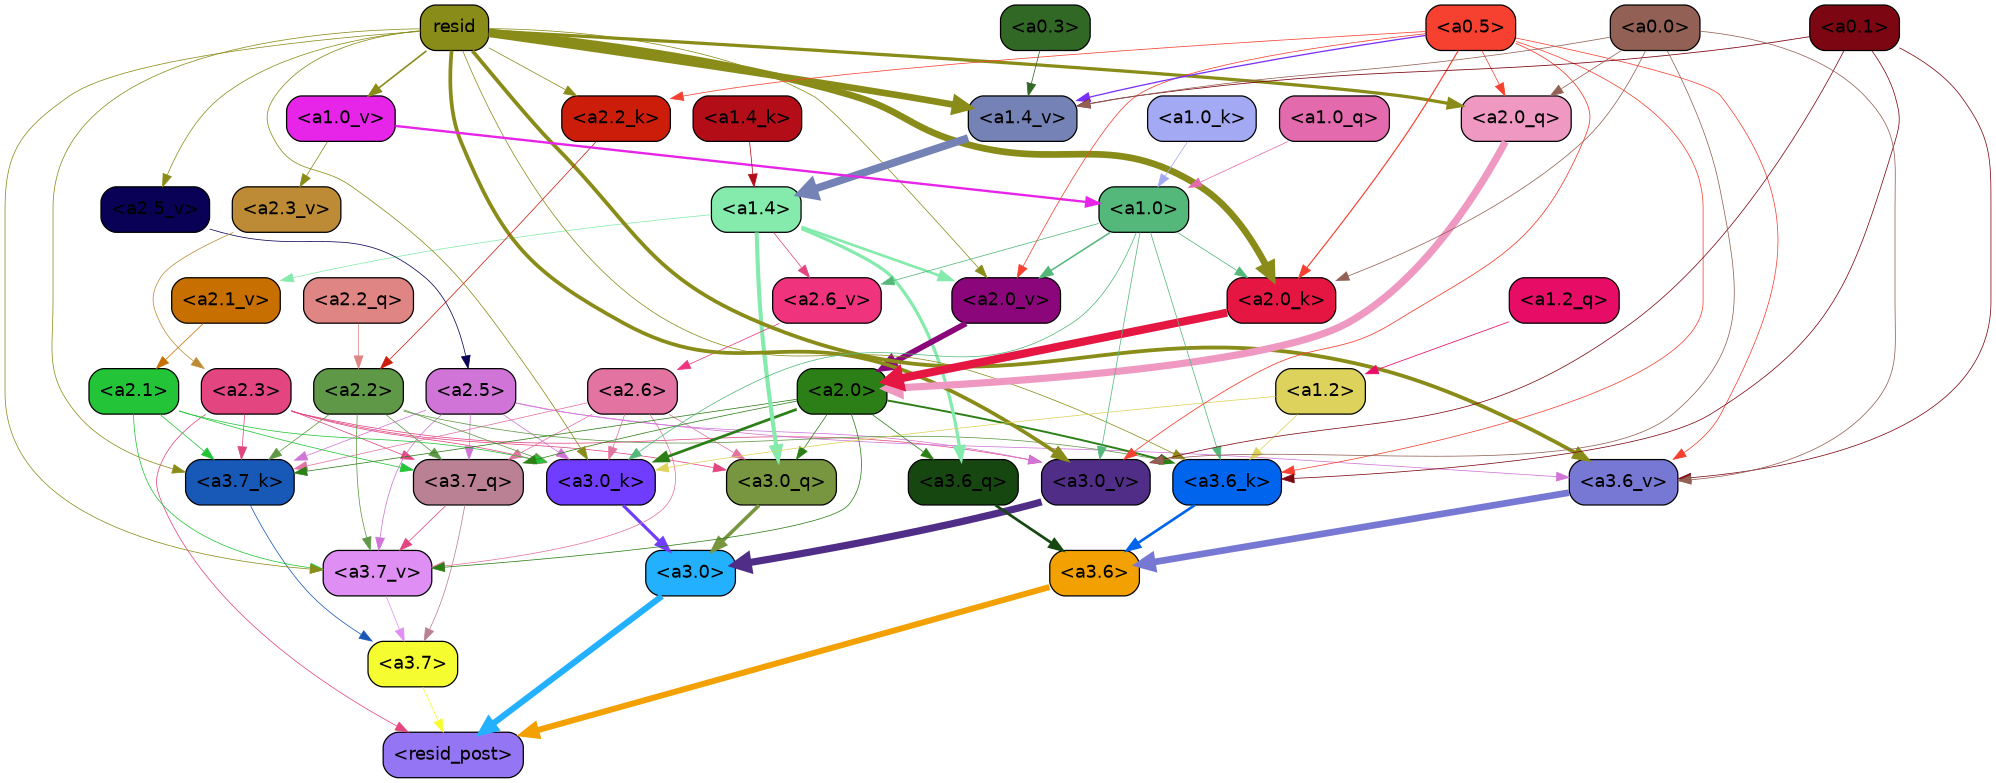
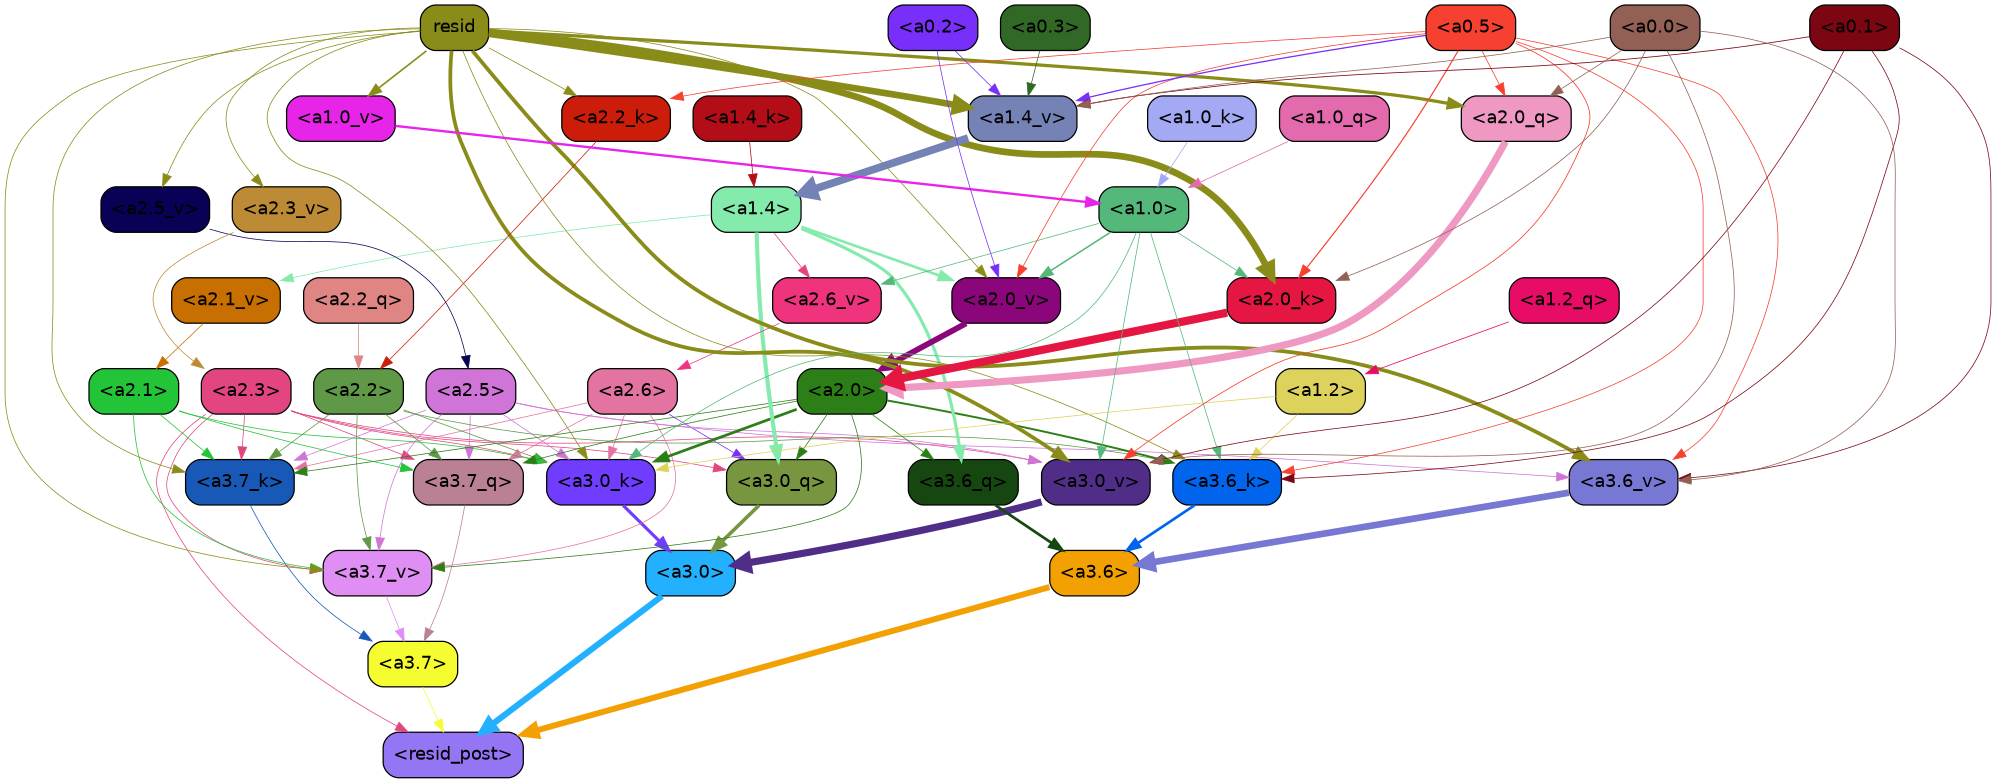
  strict digraph {
    splines=true
    node [color=black fontname=Helvetica shape=box style="filled, rounded"]
    edge [color="#8a8c19" penwidth=0.6]
    "<a3.7>" [fillcolor="#f5fc2f"]
    "<resid_post>" [fillcolor="#9475f3"]
    "<a3.6>" [fillcolor="#f3a102"]
    "<a3.0>" [fillcolor="#23b1ff"]
    "<a2.3>" [fillcolor="#e24580"]
    "<a3.7_q>" [fillcolor="#ba8094"]
    "<a3.0_q>" [fillcolor="#77963f"]
    "<a3.7_k>" [fillcolor="#1858b6"]
    "<a3.0_k>" [fillcolor="#703dff"]
    "<a3.7_v>" [fillcolor="#df8ff3"]
    "<a3.0_v>" [fillcolor="#502e88"]
    "<a3.6_q>" [fillcolor="#174711"]
    "<a3.6_k>" [fillcolor="#0064ed"]
    "<a3.6_v>" [fillcolor="#7778d4"]
    "<a2.6>" [fillcolor="#e373a0"]
    "<a2.5>" [fillcolor="#d174d8"]
    "<a2.2>" [fillcolor="#5f9847"]
    "<a2.1>" [fillcolor="#23c438"]
    "<a2.0>" [fillcolor="#2c7f17"]
    "<a1.4>" [fillcolor="#84ebac"]
    "<a2.6_v>" [fillcolor="#ef347d"]
    "<a2.1_v>" [fillcolor="#c86f02"]
    "<a2.0_v>" [fillcolor="#8b067a"]
    n24 [fillcolor="#8a8c19" label=resid]
    "<a2.0_q>" [fillcolor="#ee98c2"]
    "<a2.2_k>" [fillcolor="#cc1d0b"]
    "<a2.0_k>" [fillcolor="#e51642"]
    "<a2.5_v>" [fillcolor="#080155"]
    "<a2.3_v>" [fillcolor="#bd8b35"]
    "<a1.4_v>" [fillcolor="#7582b6"]
    "<a1.0_v>" [fillcolor="#e725e8"]
    "<a1.0>" [fillcolor="#53b87a"]
    "<a1.2>" [fillcolor="#ddd25c"]
    "<a0.5>" [fillcolor="#f64030"]
    "<a0.1>" [fillcolor="#7d0613"]
    "<a0.0>" [fillcolor="#926054"]
    "<a2.2_q>" [fillcolor="#df8583"]
+   "<a0.2>" [fillcolor="#782ffa"]
    "<a1.2_q>" [fillcolor="#e70c65"]
    "<a1.0_q>" [fillcolor="#e36aad"]
    "<a1.4_k>" [fillcolor="#b30d18"]
    "<a1.0_k>" [fillcolor="#a3a9f3"]
    "<a0.3>" [fillcolor="#326826"]
    "<a3.7>" -> "<resid_post>" [color="#f5fc2f"]
    "<a3.6>" -> "<resid_post>" [color="#f3a102" penwidth=4.753257989883423]
    "<a3.0>" -> "<resid_post>" [color="#23b1ff" penwidth=4.90053927898407]
    "<a2.3>" -> "<resid_post>" [color="#e24580"]
    "<a2.3>" -> "<a3.7_q>" [color="#e24580"]
    "<a2.3>" -> "<a3.0_q>" [color="#e24580"]
    "<a2.3>" -> "<a3.7_k>" [color="#e24580"]
    "<a2.3>" -> "<a3.0_k>" [color="#e24580"]
-   "<a3.7_q>" -> "<a3.7_v>" [color="#e24580"]
+   "<a2.3>" -> "<a3.7_v>" [color="#e24580"]
    "<a2.3>" -> "<a3.0_v>" [color="#e24580"]
    "<a3.7_q>" -> "<a3.7>" [color="#ba8094"]
    "<a3.0_q>" -> "<a3.0>" [color="#77963f" penwidth=2.870753765106201]
    "<a3.7_k>" -> "<a3.7>" [color="#1858b6"]
    "<a3.0_k>" -> "<a3.0>" [color="#703dff" penwidth=2.520303964614868]
    "<a3.7_v>" -> "<a3.7>" [color="#df8ff3"]
    "<a3.0_v>" -> "<a3.0>" [color="#502e88" penwidth=5.680712580680847]
    "<a3.6_q>" -> "<a3.6>" [color="#174711" penwidth=2.160832464694977]
    "<a3.6_k>" -> "<a3.6>" [color="#0064ed" penwidth=2.13908451795578]
    "<a3.6_v>" -> "<a3.6>" [color="#7778d4" penwidth=5.297133803367615]
    "<a2.6>" -> "<a3.7_q>" [color="#e373a0"]
-   "<a2.6>" -> "<a3.0_q>" [color="#e373a0"]
+   "<a2.6>" -> "<a3.0_q>" [color="#782ffa"]
    "<a2.6>" -> "<a3.7_k>" [color="#e373a0"]
    "<a2.6>" -> "<a3.0_k>" [color="#e373a0"]
    "<a2.6>" -> "<a3.7_v>" [color="#e373a0"]
    "<a2.5>" -> "<a3.7_q>" [color="#d174d8"]
    "<a2.5>" -> "<a3.7_k>" [color="#d174d8"]
    "<a2.5>" -> "<a3.0_k>" [color="#d174d8"]
    "<a2.5>" -> "<a3.7_v>" [color="#d174d8"]
    "<a2.5>" -> "<a3.0_v>" [color="#d174d8"]
    "<a2.5>" -> "<a3.6_v>" [color="#d174d8"]
    "<a2.2>" -> "<a3.7_q>" [color="#5f9847"]
    "<a2.2>" -> "<a3.7_k>" [color="#5f9847"]
    "<a2.2>" -> "<a3.0_k>" [color="#5f9847"]
    "<a2.2>" -> "<a3.7_v>" [color="#5f9847"]
    "<a2.2>" -> "<a3.6_k>" [color="#5f9847"]
    "<a2.1>" -> "<a3.7_q>" [color="#23c438"]
    "<a2.1>" -> "<a3.7_k>" [color="#23c438"]
    "<a2.1>" -> "<a3.0_k>" [color="#23c438"]
    "<a2.1>" -> "<a3.7_v>" [color="#23c438"]
    "<a2.0>" -> "<a3.7_q>" [color="#2c7f17"]
    "<a2.0>" -> "<a3.0_q>" [color="#2c7f17"]
    "<a2.0>" -> "<a3.7_k>" [color="#2c7f17"]
    "<a2.0>" -> "<a3.0_k>" [color="#2c7f17" penwidth=2.172017753124237]
    "<a2.0>" -> "<a3.7_v>" [color="#2c7f17"]
    "<a2.0>" -> "<a3.6_q>" [color="#2c7f17"]
    "<a2.0>" -> "<a3.6_k>" [color="#2c7f17" penwidth=1.5348684191703796]
    "<a1.4>" -> "<a3.0_q>" [color="#84ebac" penwidth=3.2595192790031433]
    "<a1.4>" -> "<a3.6_q>" [color="#84ebac" penwidth=2.532623291015625]
    "<a1.4>" -> "<a2.6_v>" [color="#e24580"]
    "<a1.4>" -> "<a2.1_v>" [color="#84ebac"]
    "<a1.4>" -> "<a2.0_v>" [color="#84ebac" penwidth=2.1199009865522385]
    "<a2.6_v>" -> "<a2.6>" [color="#ef347d"]
    "<a2.1_v>" -> "<a2.1>" [color="#c86f02"]
    "<a2.0_v>" -> "<a2.0>" [color="#8b067a" penwidth=4.592647075653076]
    n24 -> "<a3.7_k>"
    n24 -> "<a3.0_k>" [penwidth=0.6117386221885681]
    n24 -> "<a3.7_v>"
    n24 -> "<a3.0_v>" [penwidth=2.969020187854767]
    n24 -> "<a3.6_k>"
    n24 -> "<a3.6_v>" [penwidth=3.0186105966567993]
    n24 -> "<a2.0_v>"
    n24 -> "<a2.0_q>" [penwidth=2.5791755318641663]
    n24 -> "<a2.2_k>"
    n24 -> "<a2.0_k>" [penwidth=5.307481050491333]
    n24 -> "<a2.5_v>"
-   "<a1.0_v>" -> "<a2.3_v>"
+   n24 -> "<a2.3_v>"
    n24 -> "<a1.4_v>" [penwidth=5.2540810108184814]
    n24 -> "<a1.0_v>" [penwidth=1.3048751950263977]
    "<a2.0_q>" -> "<a2.0>" [color="#ee98c2" penwidth=5.682948350906372]
    "<a2.2_k>" -> "<a2.2>" [color="#cc1d0b"]
    "<a2.0_k>" -> "<a2.0>" [color="#e51642" penwidth=6.450693130493164]
    "<a2.5_v>" -> "<a2.5>" [color="#080155"]
    "<a2.3_v>" -> "<a2.3>" [color="#bd8b35"]
    "<a1.4_v>" -> "<a1.4>" [color="#7582b6" penwidth=6.149721145629883]
    "<a1.0_v>" -> "<a1.0>" [color="#e725e8" penwidth=1.874430701136589]
    "<a1.0>" -> "<a3.0_k>" [color="#53b87a"]
    "<a1.0>" -> "<a3.0_v>" [color="#53b87a"]
    "<a1.0>" -> "<a3.6_k>" [color="#53b87a"]
    "<a1.0>" -> "<a2.6_v>" [color="#53b87a"]
    "<a1.0>" -> "<a2.0_v>" [color="#53b87a" penwidth=1.237271785736084]
    "<a1.0>" -> "<a2.0_k>" [color="#53b87a"]
    "<a1.2>" -> "<a3.0_k>" [color="#ddd25c"]
    "<a1.2>" -> "<a3.6_k>" [color="#ddd25c"]
    "<a0.5>" -> "<a3.0_v>" [color="#f64030" penwidth=0.6409564018249512]
    "<a0.5>" -> "<a3.6_k>" [color="#f64030"]
    "<a0.5>" -> "<a3.6_v>" [color="#f64030"]
    "<a0.5>" -> "<a2.0_v>" [color="#f64030"]
    "<a0.5>" -> "<a2.0_q>" [color="#f64030"]
    "<a0.5>" -> "<a2.2_k>" [color="#f64030"]
    "<a0.5>" -> "<a2.0_k>" [color="#f64030" penwidth=0.9355769157409668]
    "<a0.5>" -> "<a1.4_v>" [color="#782ffa" penwidth=1.016412615776062]
    "<a0.1>" -> "<a3.0_v>" [color="#7d0613"]
    "<a0.1>" -> "<a3.6_k>" [color="#7d0613"]
    "<a0.1>" -> "<a3.6_v>" [color="#7d0613"]
    "<a0.1>" -> "<a1.4_v>" [color="#7d0613" penwidth=0.6440334320068359]
    "<a0.0>" -> "<a3.0_v>" [color="#926054"]
    "<a0.0>" -> "<a3.6_v>" [color="#926054"]
    "<a0.0>" -> "<a2.0_q>" [color="#926054"]
    "<a0.0>" -> "<a2.0_k>" [color="#926054"]
    "<a0.0>" -> "<a1.4_v>" [color="#926054"]
    "<a2.2_q>" -> "<a2.2>" [color="#df8583"]
+   "<a0.2>" -> "<a2.0_v>" [color="#782ffa"]
+   "<a0.2>" -> "<a1.4_v>" [color="#782ffa"]
    "<a1.2_q>" -> "<a1.2>" [color="#e70c65" penwidth=0.6323684453964233]
    "<a1.0_q>" -> "<a1.0>" [color="#e36aad"]
    "<a1.4_k>" -> "<a1.4>" [color="#b30d18"]
    "<a1.0_k>" -> "<a1.0>" [color="#a3a9f3"]
    "<a0.3>" -> "<a1.4_v>" [color="#326826"]
  }
